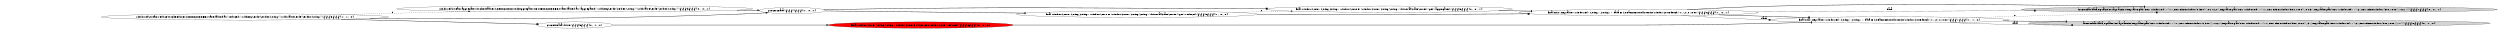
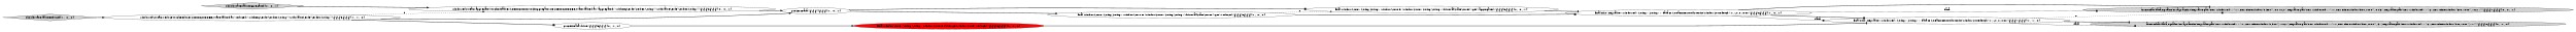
  digraph {
    rankdir=LR
    node [fillcolor=white shape=ellipse style=filled]
    edge [arrowhead=box style=bold]
    n1 [fillcolor=red label="final WindowStore<String,String> windowStore = driver.getWindowStore(\"reduced\")@@@6@@@['0', '1', '0']"]
    n2 [label="final List<KeyValue<Windowed<String>,String>> data = StreamsTestUtils.toList(windowStore.fetch(\"1\",\"2\",0,1000))@@@7@@@['1', '1', '0']"]
    n3 [fillcolor=lightgray label="assertThat(data,equalTo(Arrays.asList(KeyValue.pair(new Windowed<>(\"1\",new TimeWindow(0,500)),\"0+1+2\"),KeyValue.pair(new Windowed<>(\"1\",new TimeWindow(500,1000)),\"0+3\"),KeyValue.pair(new Windowed<>(\"2\",new TimeWindow(500,1000)),\"0+1\"))))@@@7@@@['0', '0', '1']"]
    n4 [fillcolor=lightgray label="assertThat(data,equalTo(Arrays.asList(KeyValue.pair(new Windowed<>(\"1\",new TimeWindow(0,500)),\"1+2\"),KeyValue.pair(new Windowed<>(\"1\",new TimeWindow(500,1000)),\"3\"),KeyValue.pair(new Windowed<>(\"2\",new TimeWindow(500,1000)),\"1\"))))@@@8@@@['0', '1', '0']"]
    n5 [label="final WindowStore<String,String> windowStore = (WindowStore<String,String>)driver.allStateStores().get(\"reduced\")@@@5@@@['1', '0', '0']"]
    n6 [label="final WindowStore<String,String> windowStore = (WindowStore<String,String>)driver.allStateStores().get(\"aggregated\")@@@5@@@['0', '0', '1']"]
    n7 [label="final List<KeyValue<Windowed<String>,String>> data = StreamsTestUtils.toList(windowStore.fetch(\"1\",\"2\",0,1000))@@@6@@@['1', '0', '1']"]
    n8 [label="windowedStream.reduce(MockReducer.STRING_ADDER,Materialized.as(\"reduced\").withKeySerde(Serdes.String()).withValueSerde(Serdes.String()))@@@3@@@['1', '1', '0']"]
    n9 [label="processData(driver)@@@5@@@['0', '1', '0']"]
    n10 [label="windowedStream.aggregate(MockInitializer.STRING_INIT,MockAggregator.TOSTRING_ADDER,Materialized.as(\"aggregated\").withKeySerde(Serdes.String()).withValueSerde(Serdes.String()))@@@3@@@['0', '0', '1']"]
    n11 [label="processData()@@@4@@@['1', '0', '1']"]
+   n12 [fillcolor=lightgray label="shouldMaterializeReduced['1', '0', '0']" shape=diamond]
+   n13 [fillcolor=lightgray label="shouldMaterializeAggregated['0', '0', '1']" shape=diamond]
    n1 -> n2 [arrowhead=tee]
    n2 -> n3 [label=0 style=dashed]
    n2 -> n4 [arrowhead=tee]
    n2 -> n4 [label=data style=solid]
    n5 -> n6 [arrowhead=tee label=0 style=dashed]
    n5 -> n7
    n6 -> n7 [arrowhead=tee]
    n7 -> n2
    n7 -> n2 [label=data style=solid]
    n7 -> n3 [arrowhead=tee]
    n7 -> n3 [label=data style=solid]
    n8 -> n9
    n8 -> n10 [arrowhead=normal label=0 style=dashed]
    n8 -> n11 [arrowhead=normal]
    n9 -> n1 [arrowhead=normal]
    n10 -> n11 [arrowhead=normal]
    n11 -> n5 [arrowhead=tee]
    n11 -> n6
+   n12 -> n8 [arrowhead=normal]
+   n13 -> n10 [arrowhead=normal]
  }
